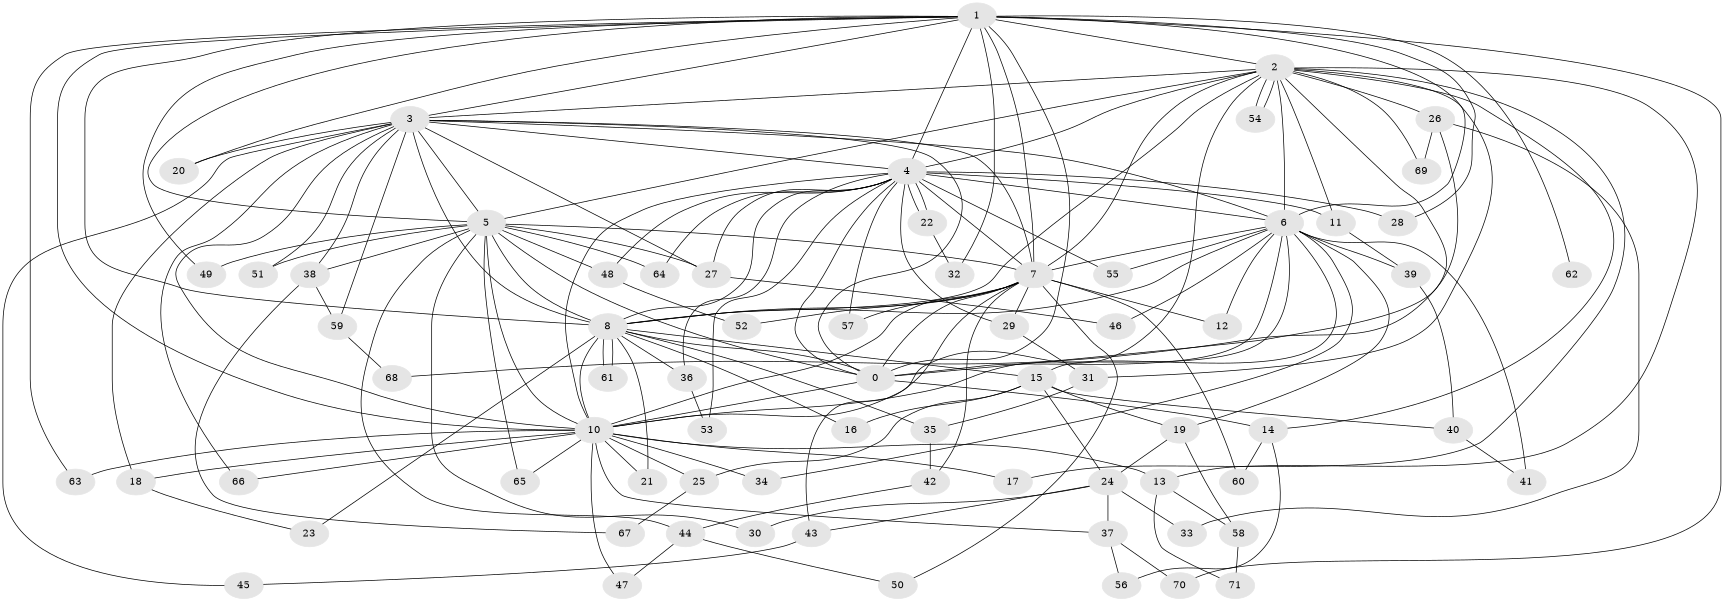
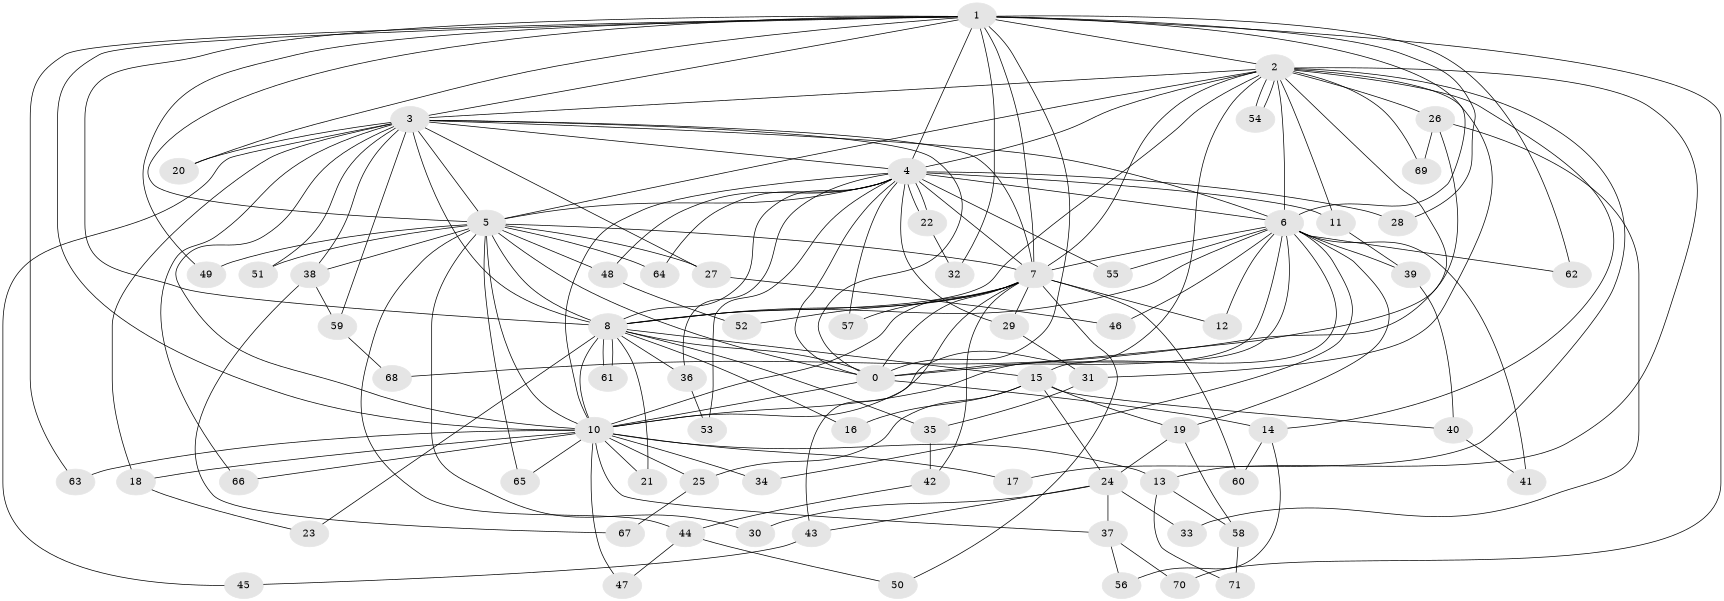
  graph {
    node [color=gray90 style=filled]
    1
    2
    3
    4
    5
    6
    7
    8
    n9 [label=0]
    10
    20
    28
    32
    49
    62
    63
    70
    11
    13
    14
    17
    26
    31
    54
    69
    18
    27
    38
    45
    51
    59
    66
    22
    29
    36
    48
    53
    55
    57
    64
    30
    44
    65
    12
    15
    19
    34
    39
    41
    46
    42
    43
    50
    52
    60
    21
    16
    23
    35
    61
    25
    37
    47
    58
    71
    56
    33
    68
    67
    24
    40
    1 -- 2
    1 -- 3
    1 -- 4
    1 -- 5
    1 -- 6
    1 -- 7
    1 -- 8
    1 -- n9
    1 -- 10
    1 -- 20
    1 -- 28
    1 -- 32
    1 -- 49
    1 -- 62
    1 -- 63
    1 -- 70
    2 -- 3
    2 -- 4
    2 -- 5
    2 -- 6
    2 -- 7
    2 -- 8
    2 -- n9
    2 -- 10
    2 -- 11
    2 -- 13
    2 -- 14
    2 -- 17
    2 -- 26
    2 -- 31
    2 -- 54
    2 -- 54
    2 -- 69
    3 -- 4
    3 -- 5
    3 -- 6
    3 -- 7
    3 -- 8
    3 -- n9
    3 -- 10
    3 -- 20
    3 -- 18
    3 -- 27
    3 -- 38
    3 -- 45
    3 -- 51
    3 -- 59
    3 -- 66
-   4 -- 27
+   4 -- 5
    4 -- 6
    4 -- 7
    4 -- 8
    4 -- n9
    4 -- 10
    4 -- 28
    4 -- 11
    4 -- 22
    4 -- 22
    4 -- 29
    4 -- 36
    4 -- 48
    4 -- 53
    4 -- 55
    4 -- 57
    4 -- 64
    5 -- 7
    5 -- 8
    5 -- n9
    5 -- 10
    5 -- 49
    5 -- 27
    5 -- 38
    5 -- 51
    5 -- 48
    5 -- 64
    5 -- 30
    5 -- 44
    5 -- 65
    6 -- 7
    6 -- 8
    6 -- n9
    6 -- 10
+   6 -- 62
    6 -- 55
    6 -- 12
    6 -- 15
    6 -- 19
    6 -- 34
    6 -- 39
    6 -- 41
    6 -- 46
    7 -- 8
    7 -- n9
    7 -- 10
    7 -- 29
    7 -- 57
    7 -- 12
    7 -- 42
    7 -- 43
    7 -- 50
    7 -- 52
    7 -- 60
    8 -- n9
    8 -- 10
    8 -- 36
    8 -- 15
    8 -- 21
    8 -- 16
    8 -- 23
    8 -- 35
    8 -- 61
    8 -- 61
    n9 -- 10
    n9 -- 14
    10 -- 63
    10 -- 13
    10 -- 17
    10 -- 18
    10 -- 66
    10 -- 65
    10 -- 34
    10 -- 21
    10 -- 25
    10 -- 37
    10 -- 47
    11 -- 39
    13 -- 58
    13 -- 71
    14 -- 60
    14 -- 56
    26 -- 69
    26 -- 33
    26 -- 68
    31 -- 35
    18 -- 23
    27 -- 46
    38 -- 59
    38 -- 67
    59 -- 68
    22 -- 32
    29 -- 31
    36 -- 53
    48 -- 52
    44 -- 50
    44 -- 47
    15 -- 19
    15 -- 16
    15 -- 25
    15 -- 24
    15 -- 40
    19 -- 58
    19 -- 24
    39 -- 40
    42 -- 44
    43 -- 45
    35 -- 42
    25 -- 67
    37 -- 70
    37 -- 56
    58 -- 71
    24 -- 30
    24 -- 43
    24 -- 37
    24 -- 33
    40 -- 41
  }
